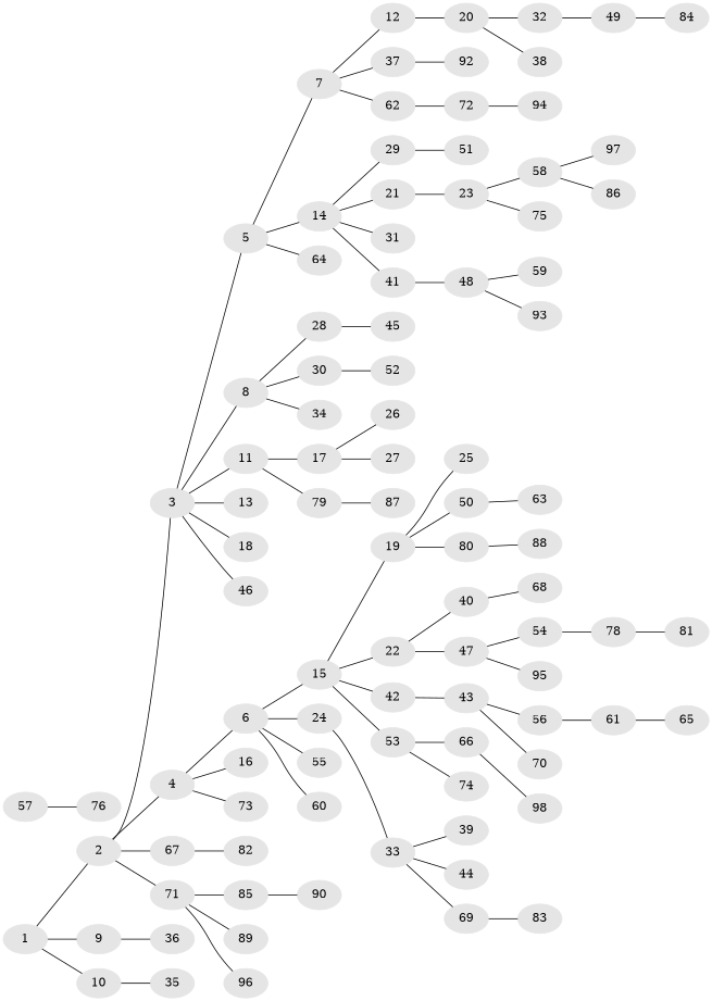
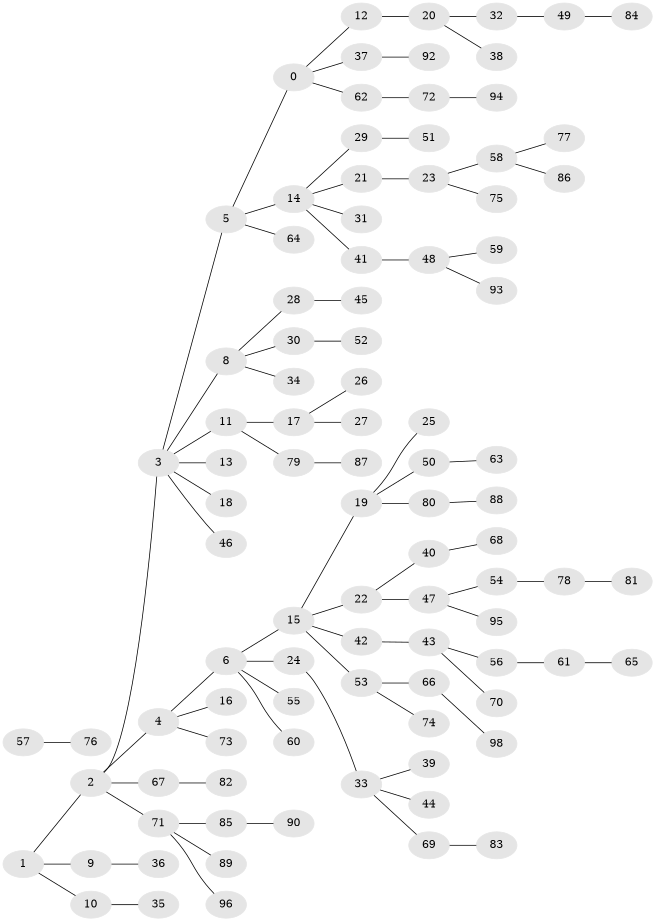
  graph {
    rankdir=LR
    node [color=gray90 style=filled]
    1
    2
    9
    10
    3
    4
    67
    71
    36
    35
    5
    8
    11
    13
    18
    46
    6
    16
    73
    82
    85
    89
    96
-   7
+   7 [label=0]
    14
    64
    28
    30
    34
    17
    79
    15
    24
    55
    60
    12
    37
    62
    29
    21
    31
    41
    51
    19
    22
    42
    53
    33
    20
    92
    72
    45
    52
    26
    27
    87
    32
    38
    23
    48
    25
    50
    80
    40
    47
    43
    66
    74
    63
    88
    49
    58
    75
    68
    54
    95
-   77 [label=97]
+   77
    86
    39
    44
    69
    84
    83
    59
    93
    56
    70
    61
    78
    n90 [label=98]
    57
    76
    81
    65
    94
    90
    1 -- 2
    1 -- 9
    1 -- 10
    2 -- 3
    2 -- 4
    2 -- 67
    2 -- 71
    9 -- 36
    10 -- 35
    3 -- 5
    3 -- 8
    3 -- 11
    3 -- 13
    3 -- 18
    3 -- 46
    4 -- 6
    4 -- 16
    4 -- 73
    67 -- 82
    71 -- 85
    71 -- 89
    71 -- 96
    5 -- 7
    5 -- 14
    5 -- 64
    8 -- 28
    8 -- 30
    8 -- 34
    11 -- 17
    11 -- 79
    6 -- 15
    6 -- 24
    6 -- 55
    6 -- 60
    85 -- 90
    7 -- 12
    7 -- 37
    7 -- 62
    14 -- 29
    14 -- 21
    14 -- 31
    14 -- 41
    28 -- 45
    30 -- 52
    17 -- 26
    17 -- 27
    79 -- 87
    15 -- 19
    15 -- 22
    15 -- 42
    15 -- 53
    24 -- 33
    12 -- 20
    37 -- 92
    62 -- 72
    29 -- 51
    21 -- 23
    41 -- 48
    19 -- 25
    19 -- 50
    19 -- 80
    22 -- 40
    22 -- 47
    42 -- 43
    53 -- 66
    53 -- 74
    33 -- 39
    33 -- 44
    33 -- 69
    20 -- 32
    20 -- 38
    72 -- 94
    32 -- 49
    23 -- 58
    23 -- 75
    48 -- 59
    48 -- 93
    50 -- 63
    80 -- 88
    40 -- 68
    47 -- 54
    47 -- 95
    43 -- 56
    43 -- 70
    66 -- n90
    49 -- 84
    58 -- 77
    58 -- 86
    54 -- 78
    69 -- 83
    56 -- 61
    61 -- 65
    78 -- 81
    57 -- 76
  }
